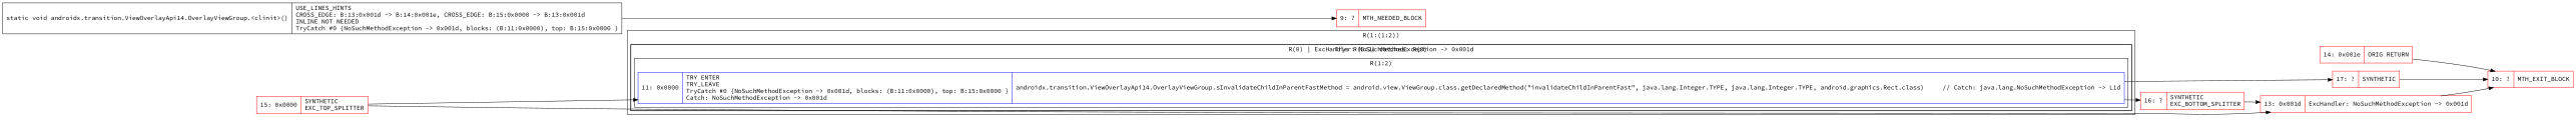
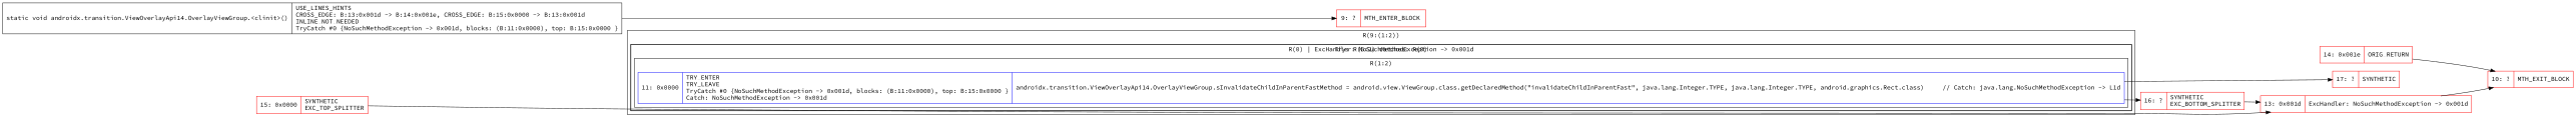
  digraph {
    fontname="Source Code Pro"
    rankdir=LR
    node [color=red fontname="Source Code Pro" shape=record]
    edge [fontname="Source Code Pro"]
    n1 [color=blue label="{11\:\ 0x0000|TRY_ENTER\lTRY_LEAVE\lTryCatch #0 \{NoSuchMethodException \-\> 0x001d, blocks: (B:11:0x0000), top: B:15:0x0000 \}\lCatch: NoSuchMethodException \-\> 0x001d\l|androidx.transition.ViewOverlayApi14.OverlayViewGroup.sInvalidateChildInParentFastMethod = android.view.ViewGroup.class.getDeclaredMethod(\"invalidateChildInParentFast\", java.lang.Integer.TYPE, java.lang.Integer.TYPE, android.graphics.Rect.class)     \/\/ Catch: java.lang.NoSuchMethodException \-\> L1d\l}"]
    n2 [label="{16\:\ ?|SYNTHETIC\lEXC_BOTTOM_SPLITTER\l}"]
    n3 [label="{17\:\ ?|SYNTHETIC\l}"]
    n4 [label="{13\:\ 0x001d|ExcHandler: NoSuchMethodException \-\> 0x001d\l}"]
    n5 [label="{10\:\ ?|MTH_EXIT_BLOCK\l}"]
-   n6 [label="{9\:\ ?|MTH_NEEDED_BLOCK\l}"]
+   n6 [label="{9\:\ ?|MTH_ENTER_BLOCK\l}"]
    n7 [label="{15\:\ 0x0000|SYNTHETIC\lEXC_TOP_SPLITTER\l}"]
    n8 [label="{14\:\ 0x001e|ORIG_RETURN\l}"]
    n9 [label="{static void androidx.transition.ViewOverlayApi14.OverlayViewGroup.\<clinit\>()  | USE_LINES_HINTS\lCROSS_EDGE: B:13:0x001d \-\> B:14:0x001e, CROSS_EDGE: B:15:0x0000 \-\> B:13:0x001d\lINLINE_NOT_NEEDED\lTryCatch #0 \{NoSuchMethodException \-\> 0x001d, blocks: (B:11:0x0000), top: B:15:0x0000 \}\l}" color=""]
    subgraph cluster_1 {
-     label="R(1:(1:2))"
+     label="R(9:(1:2))"
      subgraph cluster_2 {
        label="Try: R(5:2) catches: R(0)"
        subgraph cluster_3 {
          label="R(1:2)"
          n1
        }
        subgraph cluster_4 {
          label="R(0) | ExcHandler: NoSuchMethodException \-\> 0x001d\l"
        }
      }
    }
    subgraph cluster_5 {
      label="R(0) | ExcHandler: NoSuchMethodException \-\> 0x001d\l"
    }
    n1 -> n2
    n1 -> n3
    n2 -> n4
-   n3 -> n5
    n4 -> n5
-   n7 -> n1
    n7 -> n4
    n8 -> n5
    n9 -> n6
  }
